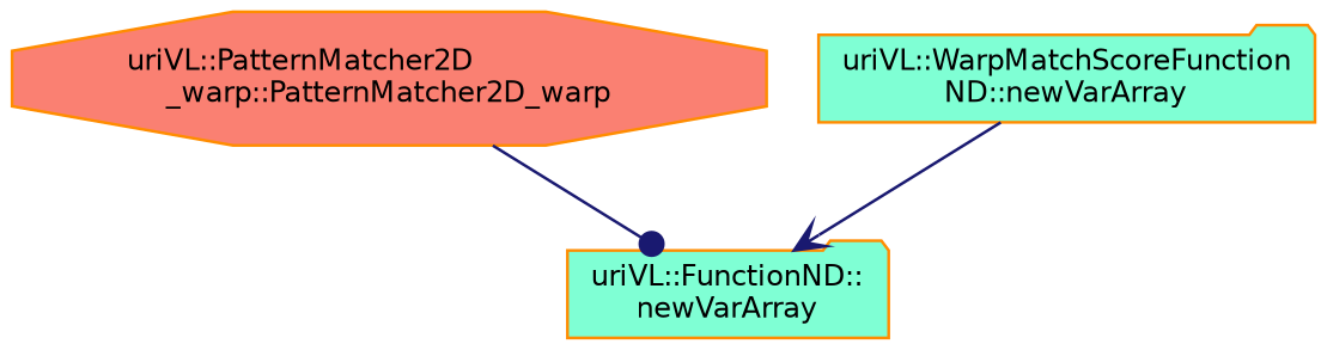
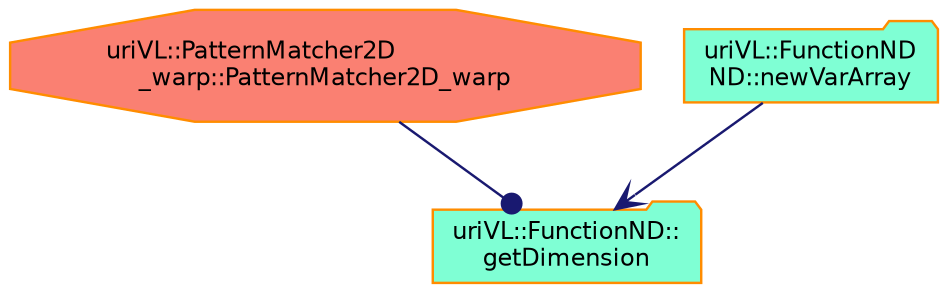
  digraph {
    rankdir=TB
    node [color=darkorange fillcolor=aquamarine fontname=Helvetica fontsize=10 shape=folder style=filled]
    edge [color=midnightblue fontname=Helvetica fontsize=10 labelfontname=Helvetica labelfontsize=10 style=solid]
    n1 [fillcolor=salmon fontcolor=black height=0.2 label="uriVL::PatternMatcher2D\l_warp::PatternMatcher2D_warp" shape=octagon width=0.4]
-   n2 [height=0.2 label="uriVL::FunctionND::\lnewVarArray" width=0.4]
-   n3 [height=0.2 label="uriVL::WarpMatchScoreFunction\lND::newVarArray" width=0.4]
+   n2 [height=0.2 label="uriVL::FunctionND::\lgetDimension" width=0.4]
+   n3 [height=0.2 label="uriVL::FunctionND\lND::newVarArray" width=0.4]
    n1 -> n2 [arrowhead=dot]
    n3 -> n2 [arrowhead=vee]
  }
